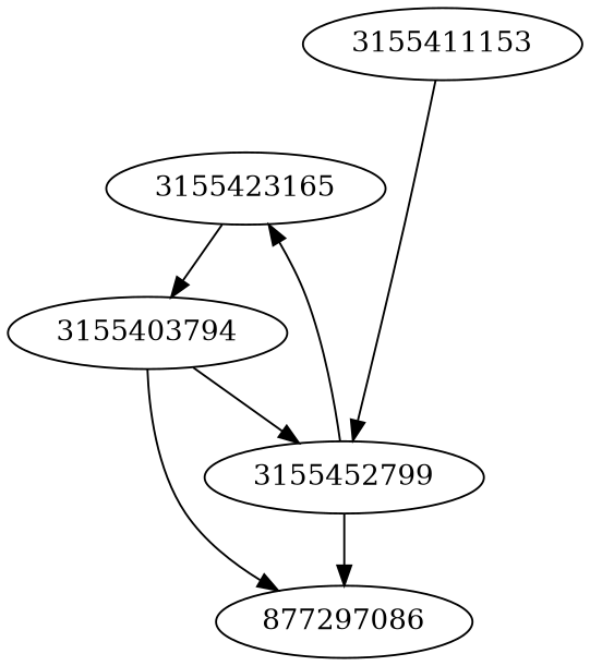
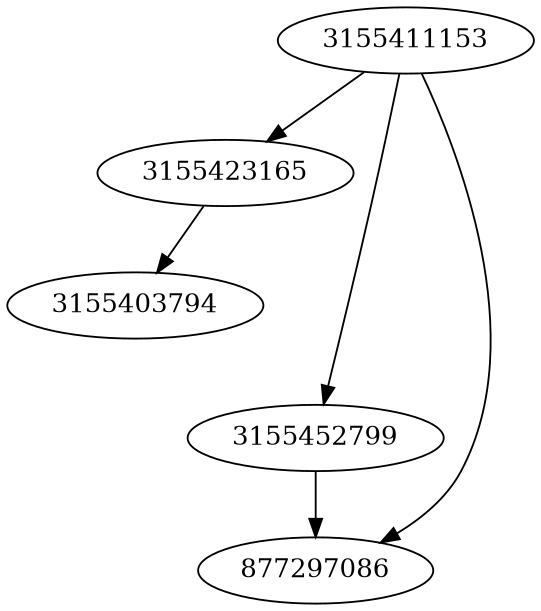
  strict digraph {
    3155411153
    3155423165
    3155452799
    n4 [label=877297086]
    3155403794
-   3155452799 -> 3155423165
+   3155411153 -> 3155423165
    3155411153 -> 3155452799
    3155423165 -> 3155403794
    3155452799 -> n4
-   3155403794 -> 3155452799
-   3155403794 -> n4
+   3155411153 -> n4
  }
